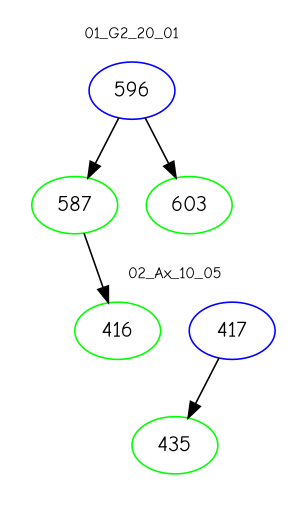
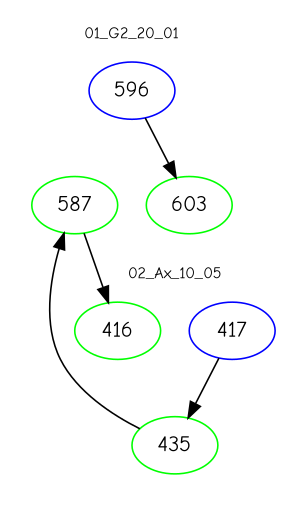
  digraph {
    fontname="Comic Neue"
    node [color=green fontname="Comic Neue"]
    edge [color=black fontname="Comic Neue"]
    n1 [color=blue label=417]
    n2 [label=416]
    n3 [label=435]
    n4 [color=blue label=596]
    n5 [label=587]
    n6 [label=603]
    subgraph cluster_1 {
      color=white
      fontsize=10
      label="02_Ax_10_05"
      n1
      n2
      n3
    }
    subgraph cluster_2 {
      color=white
      fontsize=10
      label="01_G2_20_01"
      n4
      n5
      n6
    }
    n1 -> n3
-   n4 -> n5
+   n3 -> n5
    n4 -> n6
    n5 -> n2
  }
